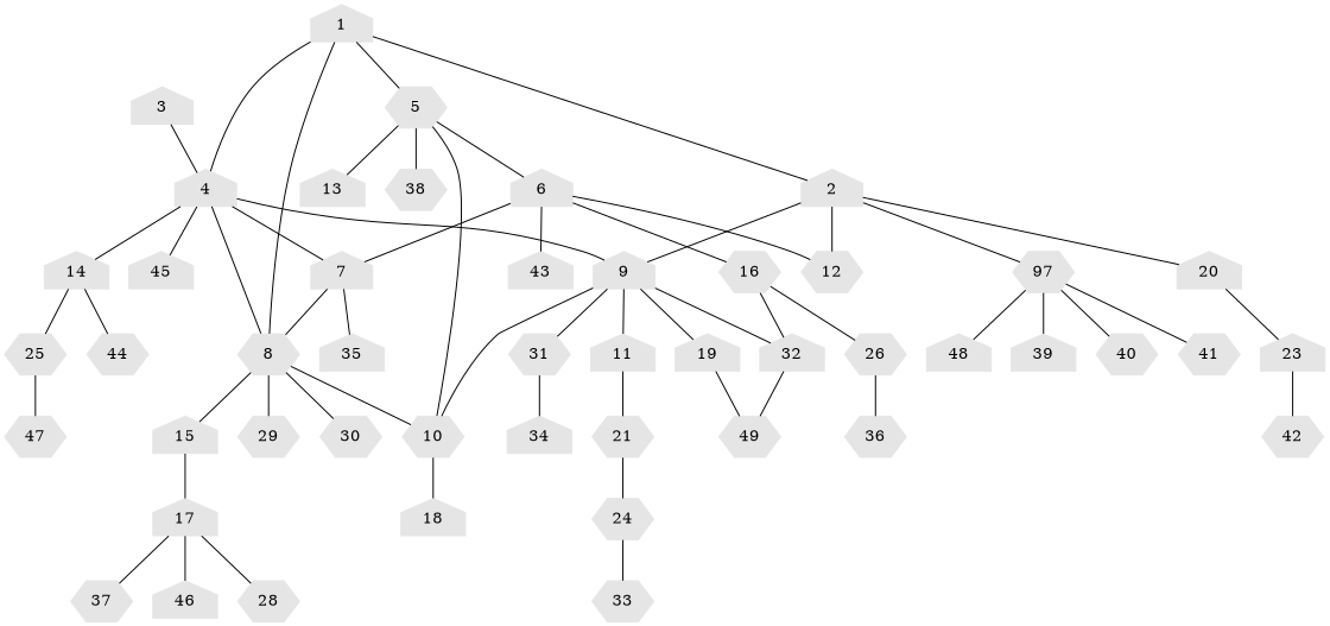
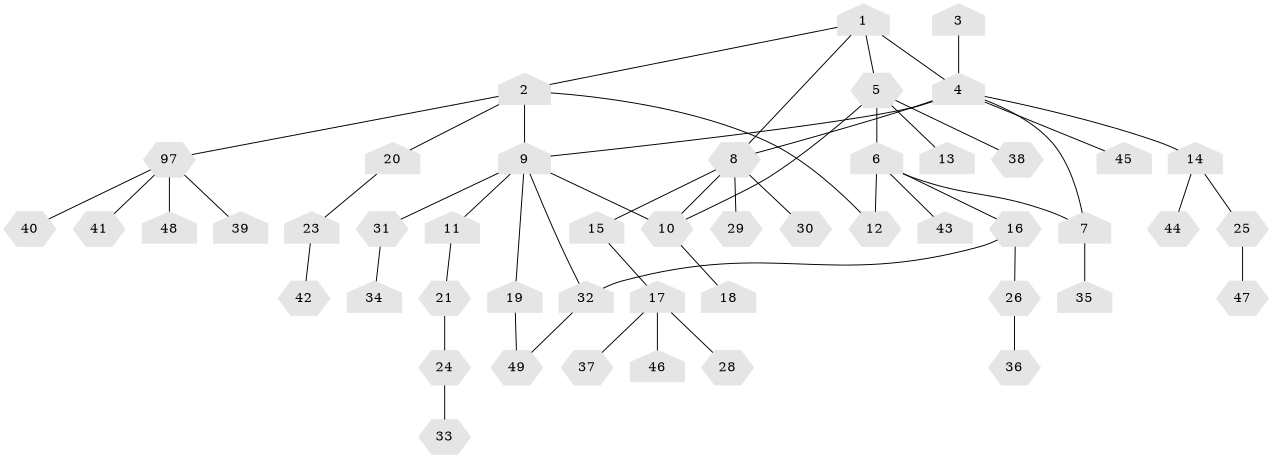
  graph {
    node [color=gray90 shape=house style=filled]
    1
    2
    4
    5 [shape=hexagon]
    8 [shape=hexagon]
    9
    12 [shape=hexagon]
    20
    n9 [label=97 shape=hexagon]
    14
    45
    7
    6
    10 [shape=hexagon]
    13
    38 [shape=hexagon]
    15
    29 [shape=hexagon]
    30 [shape=hexagon]
    11
    19
    31 [shape=hexagon]
    32
    23
    39
    40 [shape=hexagon]
    41 [shape=hexagon]
    48
    3
    16 [shape=hexagon]
    43
    25 [shape=hexagon]
    44 [shape=hexagon]
    18
    35
    26 [shape=hexagon]
    17
    21 [shape=hexagon]
    49 [shape=hexagon]
    34
    24 [shape=hexagon]
    47 [shape=hexagon]
    28 [shape=hexagon]
    37 [shape=hexagon]
    46
    36 [shape=hexagon]
    42 [shape=hexagon]
    33 [shape=hexagon]
    1 -- 2
    1 -- 4
    1 -- 5
    1 -- 8
    2 -- 9
    2 -- 12
    2 -- 20
    2 -- n9
    4 -- 8
    4 -- 9
    4 -- 14
    4 -- 45
    4 -- 7
    5 -- 6
    5 -- 10
    5 -- 13
    5 -- 38
    8 -- 10
    8 -- 15
    8 -- 29
    8 -- 30
    9 -- 10
    9 -- 11
    9 -- 19
    9 -- 31
    9 -- 32
    20 -- 23
    n9 -- 39
    n9 -- 40
    n9 -- 41
    n9 -- 48
    14 -- 25
    14 -- 44
-   7 -- 8
    7 -- 35
    6 -- 12
    6 -- 7
    6 -- 16
    6 -- 43
    10 -- 18
    15 -- 17
    11 -- 21
    19 -- 49
    31 -- 34
    32 -- 49
    23 -- 42
    3 -- 4
    16 -- 32
    16 -- 26
    25 -- 47
    26 -- 36
    17 -- 28
    17 -- 37
    17 -- 46
    21 -- 24
    24 -- 33
  }
